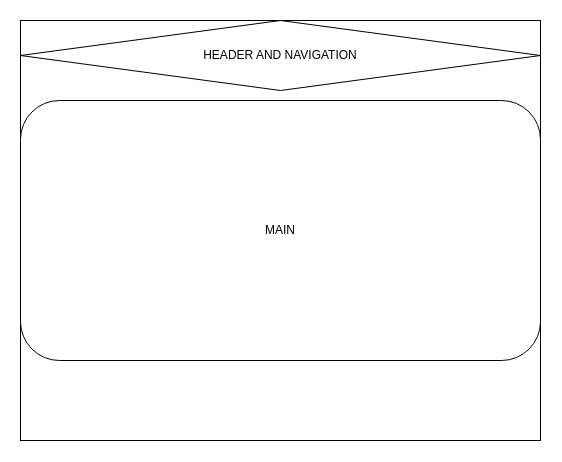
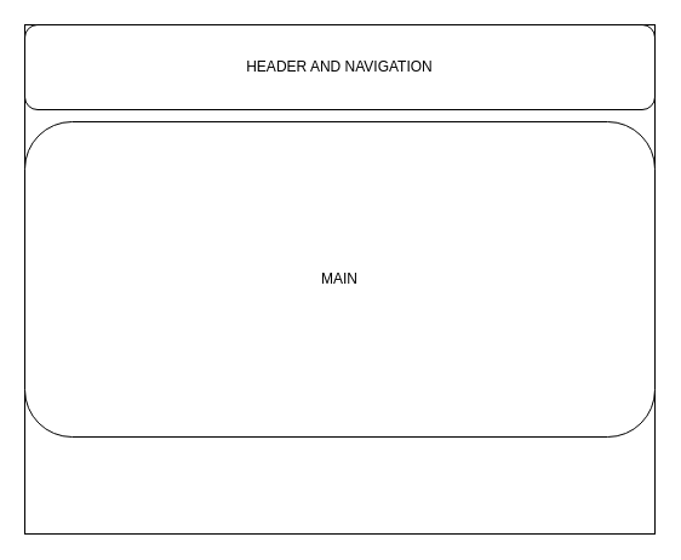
  <mxCell id="0" />
  <mxCell id="1" parent="0" />
  <mxCell id="2" value="" style="rounded=0;whiteSpace=wrap;html=1;" parent="1" vertex="1"><mxGeometry x="20" y="20" width="520" height="420" as="geometry" /></mxCell>
- <mxCell id="3" value="HEADER AND NAVIGATION" style="rhombus;whiteSpace=wrap;html=1;" parent="1" vertex="1"><mxGeometry x="20" y="20" width="520" height="70" as="geometry" /></mxCell>
+ <mxCell id="3" value="HEADER AND NAVIGATION" style="rounded=1;whiteSpace=wrap;html=1;" parent="1" vertex="1"><mxGeometry x="20" y="20" width="520" height="70" as="geometry" /></mxCell>
  <mxCell id="4" value="MAIN" style="rounded=1;whiteSpace=wrap;html=1;" parent="1" vertex="1"><mxGeometry x="20" y="100" width="520" height="260" as="geometry" /></mxCell>
